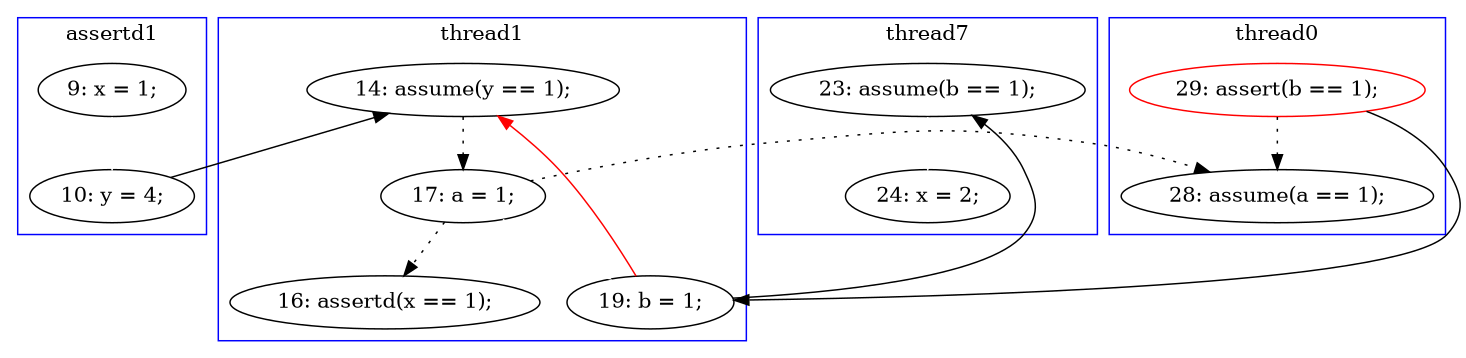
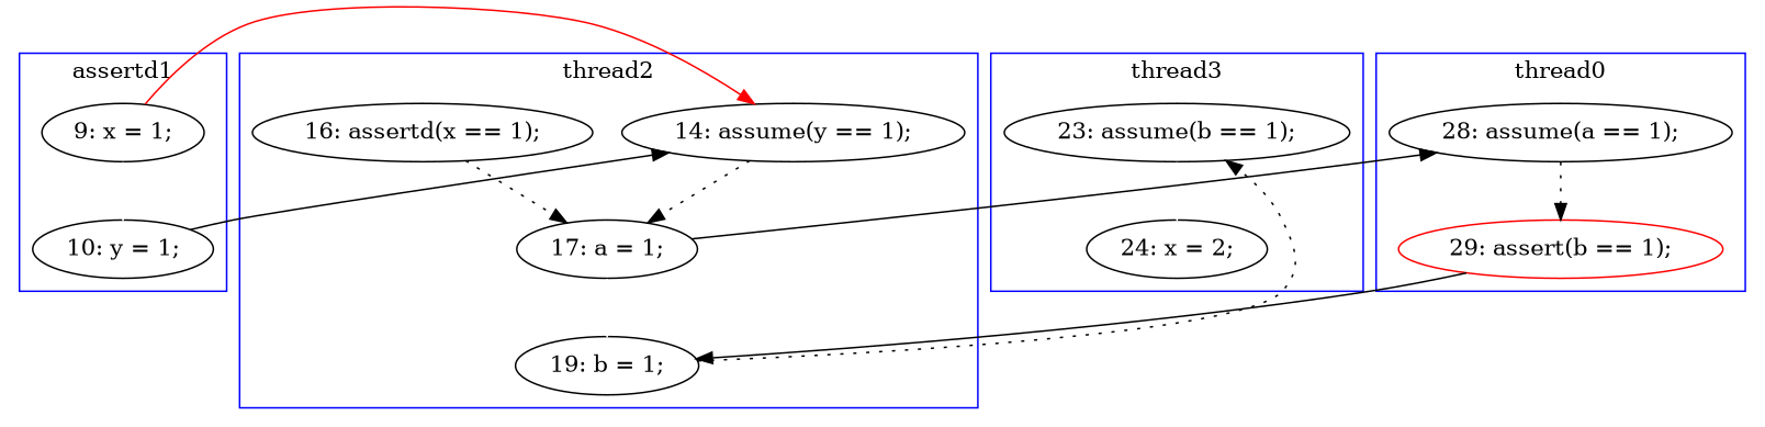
  digraph {
    edge [color=black style=solid]
-   n1 [label="10: y = 4;"]
+   n1 [label="10: y = 1;"]
    n2 [label="9: x = 1;"]
    n3 [label="23: assume(b == 1);"]
    n4 [label="24: x = 2;"]
    n5 [label="14: assume(y == 1);"]
    n6 [label="16: assertd(x == 1);"]
    n7 [label="17: a = 1;"]
    n8 [label="19: b = 1;"]
    n9 [color=red label="29: assert(b == 1);"]
    n10 [label="28: assume(a == 1);"]
    subgraph cluster_1 {
      color=blue
      label=assertd1
      n1
      n2
    }
    subgraph cluster_2 {
      color=blue
-     label=thread7
+     label=thread3
      n3
      n4
    }
    subgraph cluster_3 {
      color=blue
-     label=thread1
+     label=thread2
      n5
      n6
      n7
      n8
    }
    subgraph cluster_4 {
      color=blue
      label=thread0
      n9
      n10
    }
    n1 -> n5 [constraint=false]
    n2 -> n1 [color=white]
    n3 -> n4 [color=white]
    n5 -> n7 [style=dotted]
-   n7 -> n6 [style=dotted]
+   n6 -> n7 [style=dotted]
    n7 -> n8 [color=white]
-   n7 -> n10 [constraint=false style=dotted]
-   n8 -> n3 [constraint=false]
-   n8 -> n5 [color=red constraint=false]
+   n7 -> n10 [constraint=false]
+   n8 -> n3 [constraint=false style=dotted]
+   n2 -> n5 [color=red constraint=false]
    n9 -> n8 [constraint=false]
-   n9 -> n10 [style=dotted]
+   n10 -> n9 [style=dotted]
  }
